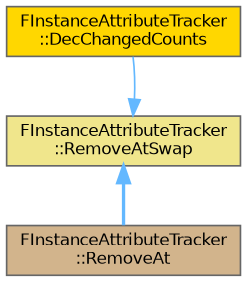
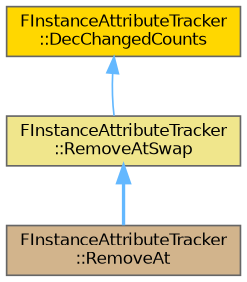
  digraph {
    rankdir=TB
    node [color=grey40 fontname=Helvetica fontsize=10 shape=box style=filled]
    edge [color=steelblue1 dir=back fontname=Helvetica fontsize=10 labelfontname=Helvetica labelfontsize=10]
    n1 [color=gray40 fillcolor=gold fontcolor=black height=0.2 label="FInstanceAttributeTracker\l::DecChangedCounts" width=0.4]
    n2 [fillcolor=khaki height=0.2 label="FInstanceAttributeTracker\l::RemoveAtSwap" width=0.4]
    n3 [fillcolor=tan height=0.2 label="FInstanceAttributeTracker\l::RemoveAt" width=0.4]
-   n2 -> n1 [style=solid]
+   n1 -> n2 [style=solid]
    n2 -> n3 [style=bold]
  }
